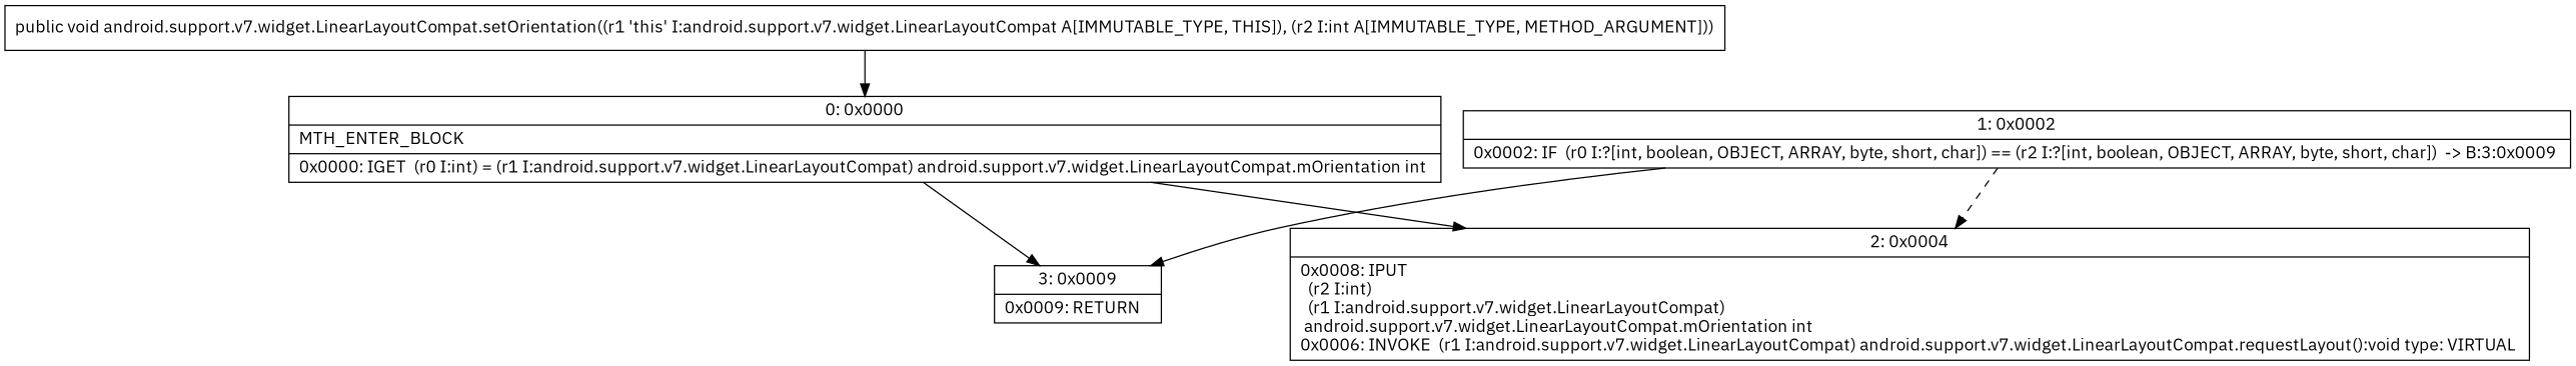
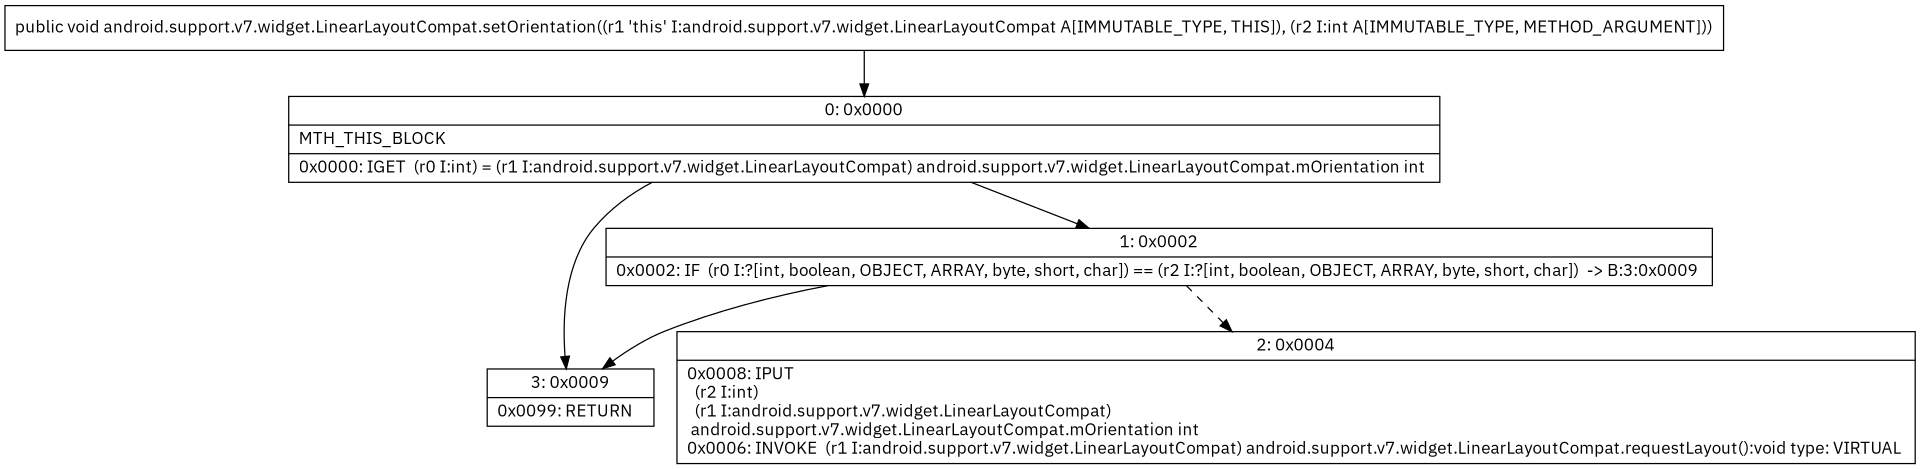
  digraph {
    fontname="IBM Plex Sans"
    node [fontname="IBM Plex Sans" shape=record]
    edge [fontname="IBM Plex Sans"]
-   n1 [label="{0\:\ 0x0000|MTH_ENTER_BLOCK\l|0x0000: IGET  (r0 I:int) = (r1 I:android.support.v7.widget.LinearLayoutCompat) android.support.v7.widget.LinearLayoutCompat.mOrientation int \l}"]
+   n1 [label="{0\:\ 0x0000|MTH_THIS_BLOCK\l|0x0000: IGET  (r0 I:int) = (r1 I:android.support.v7.widget.LinearLayoutCompat) android.support.v7.widget.LinearLayoutCompat.mOrientation int \l}"]
    n2 [label="{1\:\ 0x0002|0x0002: IF  (r0 I:?[int, boolean, OBJECT, ARRAY, byte, short, char]) == (r2 I:?[int, boolean, OBJECT, ARRAY, byte, short, char])  \-\> B:3:0x0009 \l}"]
-   n3 [label="{3\:\ 0x0009|0x0009: RETURN   \l}"]
+   n3 [label="{3\:\ 0x0009|0x0099: RETURN   \l}"]
    n4 [label="{2\:\ 0x0004|0x0008: IPUT  \l  (r2 I:int)\l  (r1 I:android.support.v7.widget.LinearLayoutCompat)\l android.support.v7.widget.LinearLayoutCompat.mOrientation int \l0x0006: INVOKE  (r1 I:android.support.v7.widget.LinearLayoutCompat) android.support.v7.widget.LinearLayoutCompat.requestLayout():void type: VIRTUAL \l}"]
    n5 [label="{public void android.support.v7.widget.LinearLayoutCompat.setOrientation((r1 'this' I:android.support.v7.widget.LinearLayoutCompat A[IMMUTABLE_TYPE, THIS]), (r2 I:int A[IMMUTABLE_TYPE, METHOD_ARGUMENT])) }"]
-   n1 -> n4
+   n1 -> n2
    n1 -> n3
    n2 -> n3
    n2 -> n4 [style=dashed]
    n5 -> n1
  }
